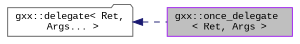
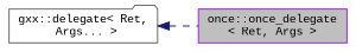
  digraph {
    rankdir=LR
    fontname="Liberation Mono"
    node [fontname="Liberation Mono" fontsize=10 style=filled]
-   n1 [color=purple fillcolor=grey75 fontcolor=black height=0.2 label="gxx::once_delegate\l\< Ret, Args \>" shape=box width=0.4]
+   n1 [color=purple fillcolor=grey75 fontcolor=black height=0.2 label="once::once_delegate\l\< Ret, Args \>" shape=box width=0.4]
    n2 [color=gray40 fillcolor=white height=0.2 label="gxx::delegate\< Ret,\l Args... \>" shape=folder width=0.4]
    n2 -> n1 [color=midnightblue dir=back fontname="Liberation Mono" fontsize=10 labelfontname=Helvetica labelfontsize=10 style=dashed]
  }
